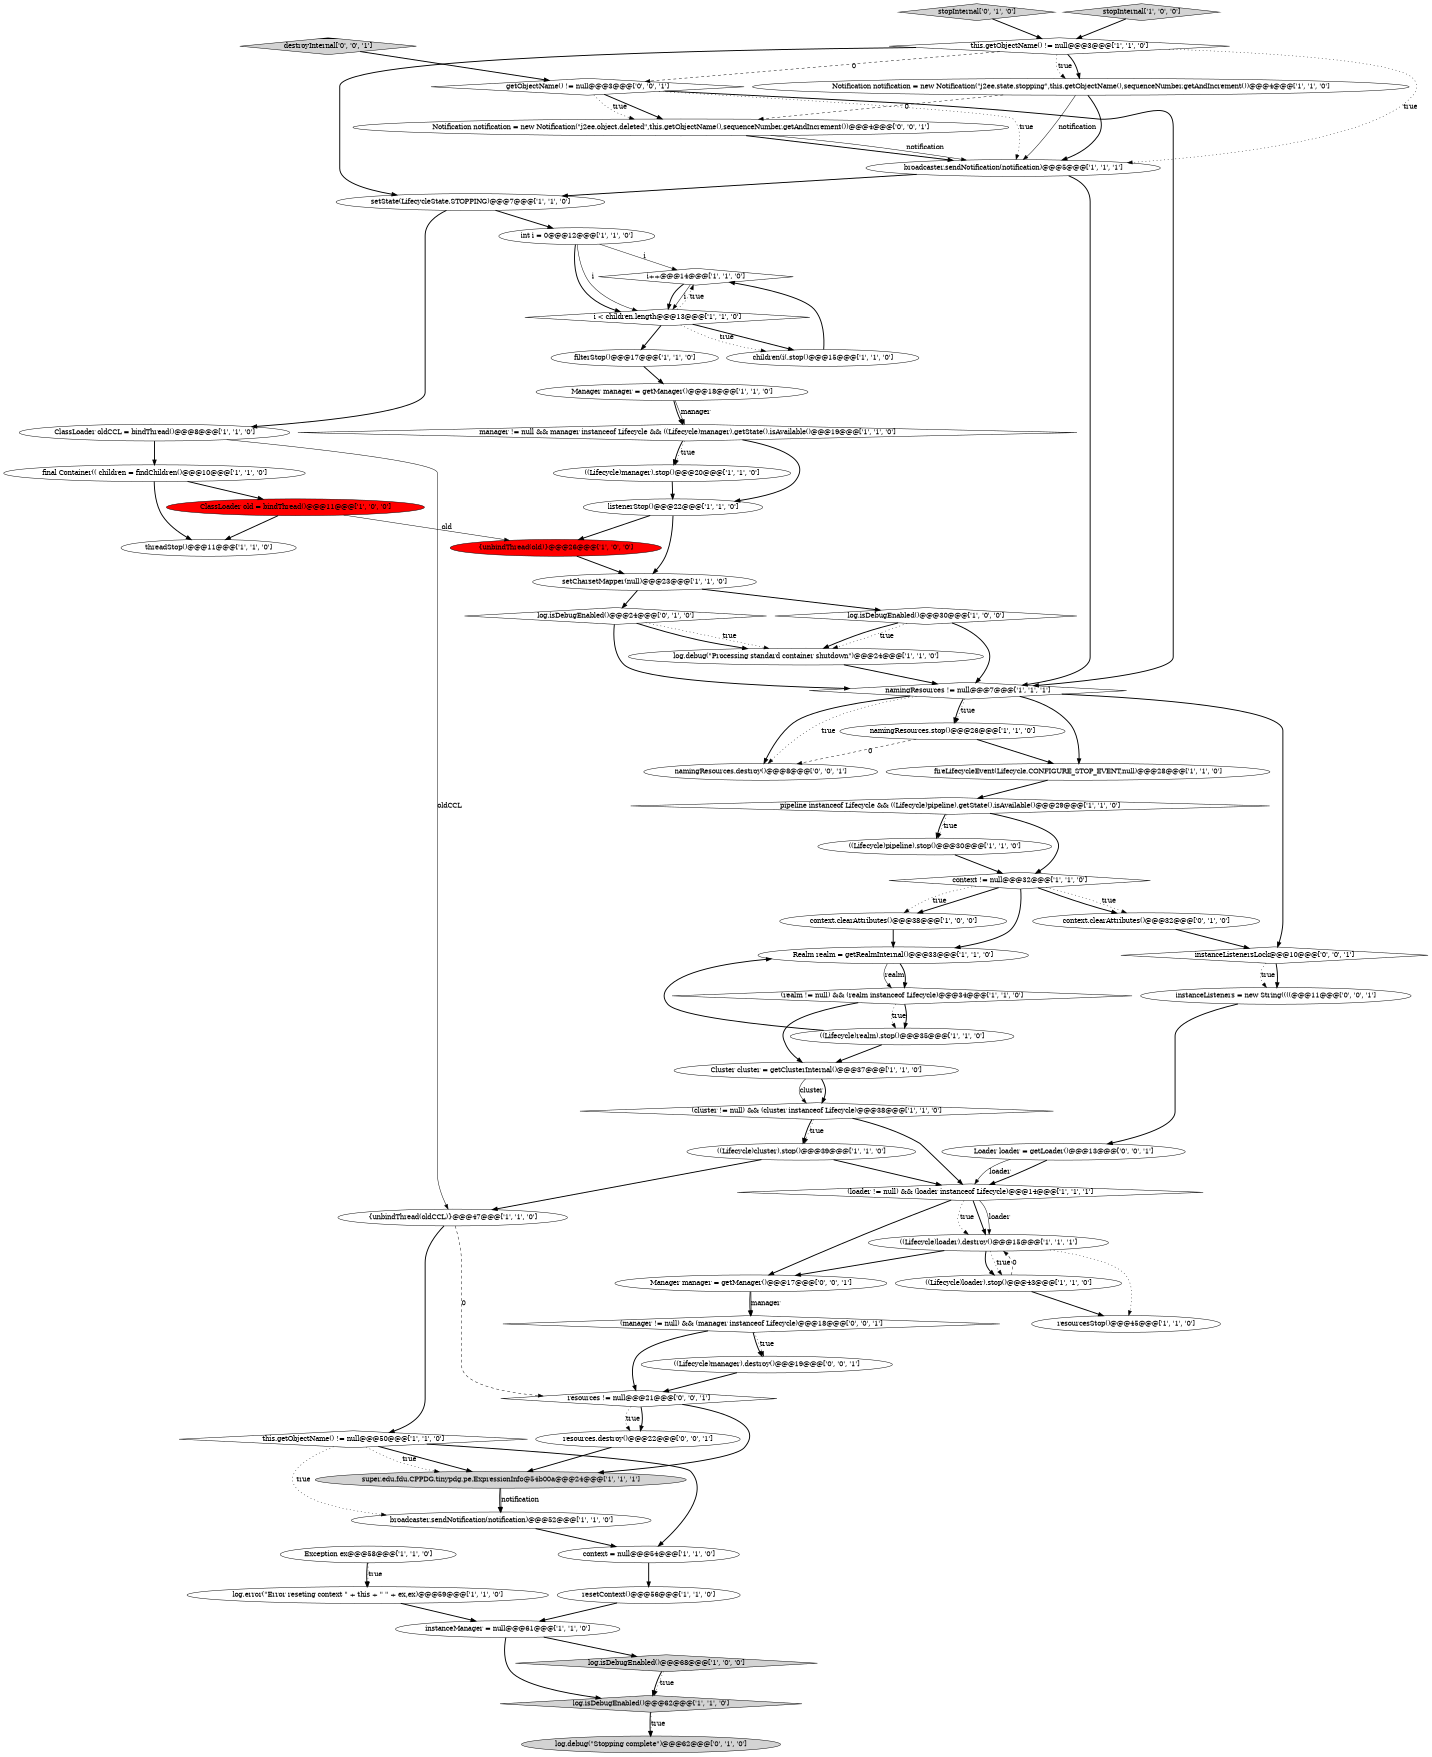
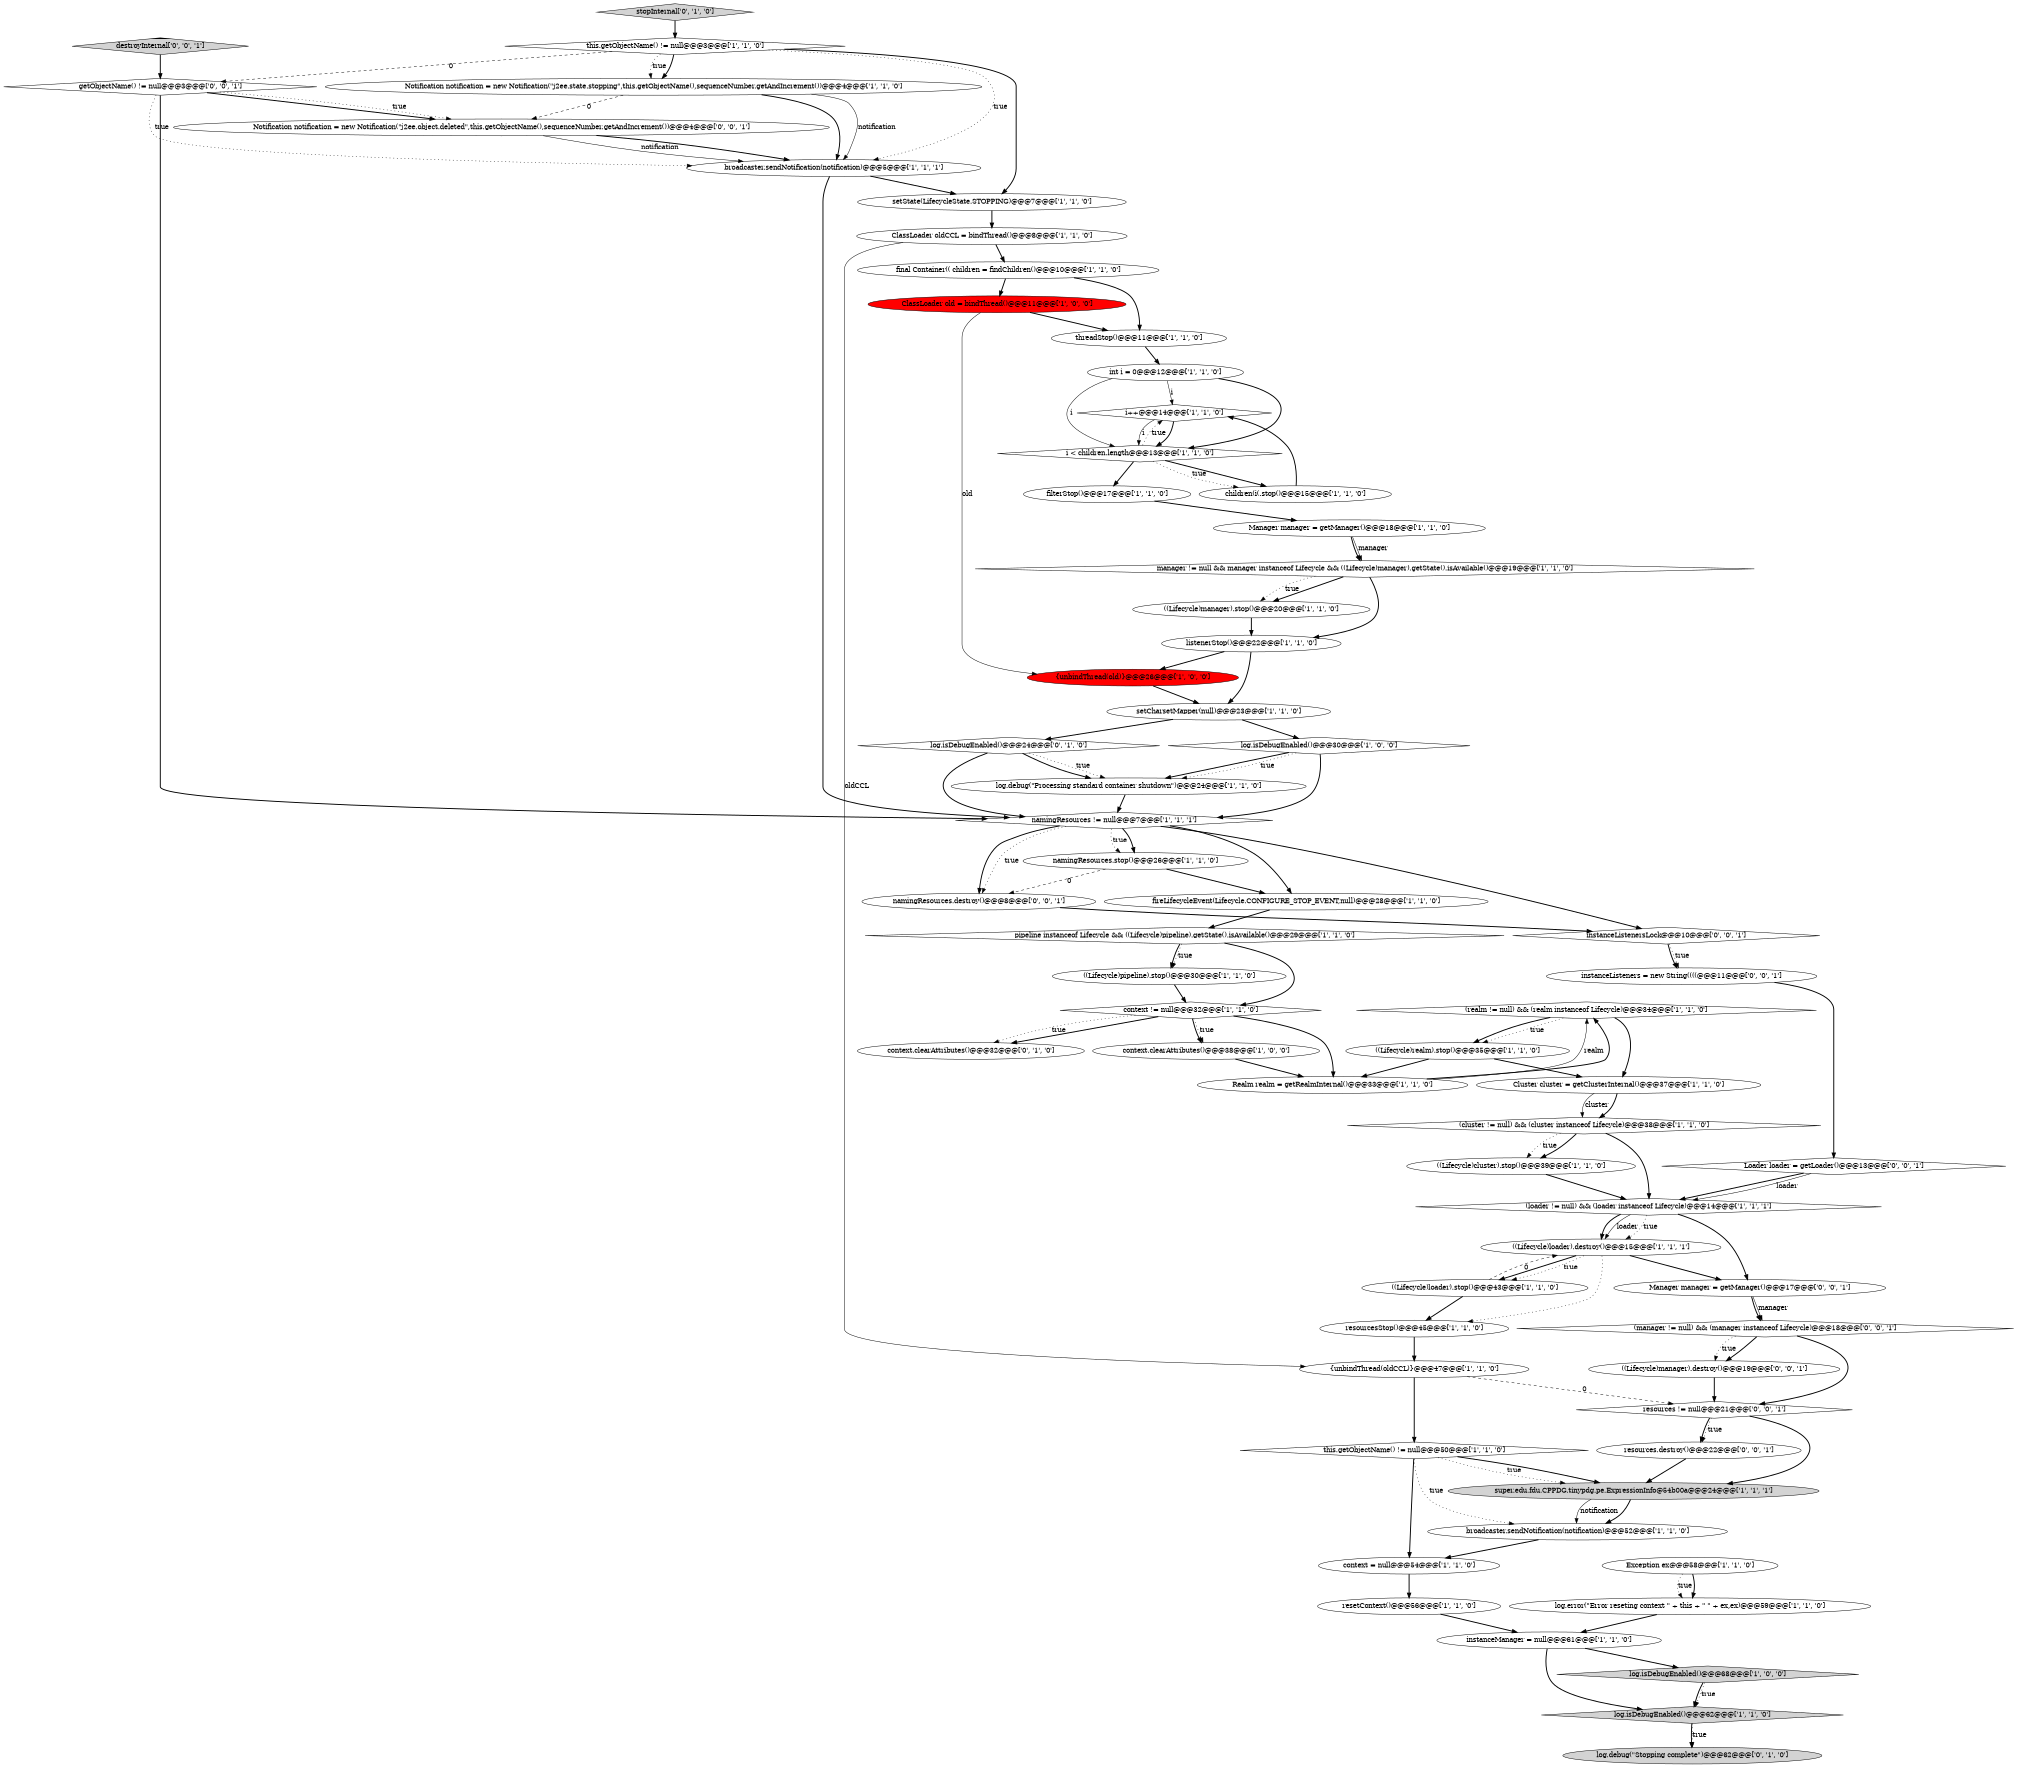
  digraph {
    node [fillcolor=white shape=ellipse style=filled]
    edge [style=bold]
    n1 [label="(manager != null) && (manager instanceof Lifecycle)@@@18@@@['0', '0', '1']" shape=diamond]
    n2 [label="((Lifecycle)manager).destroy()@@@19@@@['0', '0', '1']"]
    n3 [label="resources != null@@@21@@@['0', '0', '1']" shape=diamond]
    n4 [fillcolor=lightgray label="super.edu.fdu.CPPDG.tinypdg.pe.ExpressionInfo@54b00a@@@24@@@['1', '1', '1']"]
    n5 [label="resources.destroy()@@@22@@@['0', '0', '1']"]
    n6 [label="this.getObjectName() != null@@@50@@@['1', '1', '0']" shape=diamond]
    n7 [label="broadcaster.sendNotification(notification)@@@52@@@['1', '1', '0']"]
    n8 [label="context = null@@@54@@@['1', '1', '0']"]
    n9 [label="resetContext()@@@56@@@['1', '1', '0']"]
    n10 [label="i++@@@14@@@['1', '1', '0']" shape=diamond]
    n11 [label="i < children.length@@@13@@@['1', '1', '0']" shape=diamond]
    n12 [label="filterStop()@@@17@@@['1', '1', '0']"]
    n13 [label="children(i(.stop()@@@15@@@['1', '1', '0']"]
    n14 [label="Manager manager = getManager()@@@18@@@['1', '1', '0']"]
    n15 [label="manager != null && manager instanceof Lifecycle && ((Lifecycle)manager).getState().isAvailable()@@@19@@@['1', '1', '0']" shape=diamond]
    n16 [fillcolor=lightgray label="destroyInternal['0', '0', '1']" shape=diamond]
    n17 [label="getObjectName() != null@@@3@@@['0', '0', '1']" shape=diamond]
    n18 [label="Notification notification = new Notification(\"j2ee.object.deleted\",this.getObjectName(),sequenceNumber.getAndIncrement())@@@4@@@['0', '0', '1']"]
    n19 [label="broadcaster.sendNotification(notification)@@@5@@@['1', '1', '1']"]
    n20 [label="namingResources != null@@@7@@@['1', '1', '1']" shape=diamond]
    n21 [label="listenerStop()@@@22@@@['1', '1', '0']"]
    n22 [label="((Lifecycle)manager).stop()@@@20@@@['1', '1', '0']"]
    n23 [label="fireLifecycleEvent(Lifecycle.CONFIGURE_STOP_EVENT,null)@@@28@@@['1', '1', '0']"]
    n24 [label="pipeline instanceof Lifecycle && ((Lifecycle)pipeline).getState().isAvailable()@@@29@@@['1', '1', '0']" shape=diamond]
    n25 [label="context != null@@@32@@@['1', '1', '0']" shape=diamond]
    n26 [label="((Lifecycle)pipeline).stop()@@@30@@@['1', '1', '0']"]
    n27 [label="setState(LifecycleState.STOPPING)@@@7@@@['1', '1', '0']"]
    n28 [fillcolor=red label="ClassLoader old = bindThread()@@@11@@@['1', '0', '0']"]
    n29 [label="threadStop()@@@11@@@['1', '1', '0']"]
    n30 [fillcolor=red label="{unbindThread(old)}@@@26@@@['1', '0', '0']"]
    n31 [label="int i = 0@@@12@@@['1', '1', '0']"]
    n32 [label="setCharsetMapper(null)@@@23@@@['1', '1', '0']"]
    n33 [label="namingResources.destroy()@@@8@@@['0', '0', '1']"]
    n34 [label="instanceListenersLock@@@10@@@['0', '0', '1']" shape=diamond]
    n35 [label="namingResources.stop()@@@26@@@['1', '1', '0']"]
    n36 [label="instanceListeners = new String((((@@@11@@@['0', '0', '1']"]
    n37 [label="instanceManager = null@@@61@@@['1', '1', '0']"]
    n38 [fillcolor=lightgray label="log.isDebugEnabled()@@@62@@@['1', '1', '0']" shape=diamond]
    n39 [fillcolor=lightgray label="log.isDebugEnabled()@@@68@@@['1', '0', '0']" shape=diamond]
    n40 [fillcolor=lightgray label="log.debug(\"Stopping complete\")@@@62@@@['0', '1', '0']"]
    n41 [label="log.error(\"Error reseting context \" + this + \" \" + ex,ex)@@@59@@@['1', '1', '0']"]
    n42 [fillcolor=lightgray label="stopInternal['0', '1', '0']" shape=diamond]
    n43 [label="this.getObjectName() != null@@@3@@@['1', '1', '0']" shape=diamond]
    n44 [label="Notification notification = new Notification(\"j2ee.state.stopping\",this.getObjectName(),sequenceNumber.getAndIncrement())@@@4@@@['1', '1', '0']"]
    n45 [label="{unbindThread(oldCCL)}@@@47@@@['1', '1', '0']"]
    n46 [label="context.clearAttributes()@@@38@@@['1', '0', '0']"]
    n47 [label="Realm realm = getRealmInternal()@@@33@@@['1', '1', '0']"]
    n48 [label="context.clearAttributes()@@@32@@@['0', '1', '0']"]
    n49 [label="((Lifecycle)loader).destroy()@@@15@@@['1', '1', '1']"]
    n50 [label="((Lifecycle)loader).stop()@@@43@@@['1', '1', '0']"]
    n51 [label="Manager manager = getManager()@@@17@@@['0', '0', '1']"]
    n52 [label="resourcesStop()@@@45@@@['1', '1', '0']"]
    n53 [label="log.isDebugEnabled()@@@24@@@['0', '1', '0']" shape=diamond]
    n54 [label="log.isDebugEnabled()@@@30@@@['1', '0', '0']" shape=diamond]
    n55 [label="log.debug(\"Processing standard container shutdown\")@@@24@@@['1', '1', '0']"]
    n56 [label="ClassLoader oldCCL = bindThread()@@@8@@@['1', '1', '0']"]
    n57 [label="final Container(( children = findChildren()@@@10@@@['1', '1', '0']"]
    n58 [label="(realm != null) && (realm instanceof Lifecycle)@@@34@@@['1', '1', '0']" shape=diamond]
    n59 [label="(cluster != null) && (cluster instanceof Lifecycle)@@@38@@@['1', '1', '0']" shape=diamond]
    n60 [label="((Lifecycle)cluster).stop()@@@39@@@['1', '1', '0']"]
    n61 [label="(loader != null) && (loader instanceof Lifecycle)@@@14@@@['1', '1', '1']" shape=diamond]
    n62 [label="((Lifecycle)realm).stop()@@@35@@@['1', '1', '0']"]
    n63 [label="Cluster cluster = getClusterInternal()@@@37@@@['1', '1', '0']"]
-   n64 [fillcolor=lightgray label="stopInternal['1', '0', '0']" shape=diamond]
-   n65 [label="Loader loader = getLoader()@@@13@@@['0', '0', '1']"]
+   n65 [label="Loader loader = getLoader()@@@13@@@['0', '0', '1']" shape=diamond]
    n66 [label="Exception ex@@@58@@@['1', '1', '0']"]
    n1 -> n2
    n1 -> n2 [label=true style=dotted]
    n1 -> n3
    n2 -> n3
    n3 -> n4
    n3 -> n5
    n3 -> n5 [label=true style=dotted]
    n4 -> n7
    n4 -> n7 [label=notification style=solid]
    n5 -> n4
    n6 -> n4
    n6 -> n4 [label=true style=dotted]
    n6 -> n7 [label=true style=dotted]
    n6 -> n8
    n7 -> n8
    n8 -> n9
    n9 -> n37
    n10 -> n11
    n10 -> n11 [label=i style=solid]
    n11 -> n10 [label=true style=dotted]
    n11 -> n12
    n11 -> n13
    n11 -> n13 [label=true style=dotted]
    n12 -> n14
    n13 -> n10
    n14 -> n15 [label=manager style=solid]
    n14 -> n15
    n15 -> n21
    n15 -> n22
    n15 -> n22 [label=true style=dotted]
    n16 -> n17
    n17 -> n18
    n17 -> n18 [label=true style=dotted]
    n17 -> n19 [label=true style=dotted]
    n17 -> n20
    n18 -> n19
    n18 -> n19 [label=notification style=solid]
    n19 -> n20
    n19 -> n27
    n20 -> n23
    n20 -> n33 [label=true style=dotted]
    n20 -> n33
    n20 -> n34
    n20 -> n35
    n20 -> n35 [label=true style=dotted]
    n21 -> n30
    n21 -> n32
    n22 -> n21
    n23 -> n24
    n24 -> n25
    n24 -> n26
    n24 -> n26 [label=true style=dotted]
    n25 -> n46
    n25 -> n46 [label=true style=dotted]
    n25 -> n47
    n25 -> n48
    n25 -> n48 [label=true style=dotted]
    n26 -> n25
    n27 -> n56
    n28 -> n29
    n28 -> n30 [label=old style=solid]
-   n27 -> n31
+   n29 -> n31
    n30 -> n32
    n31 -> n10 [label=i style=solid]
    n31 -> n11 [label=i style=solid]
    n31 -> n11
    n32 -> n53
    n32 -> n54
-   n48 -> n34
+   n33 -> n34
    n34 -> n36
    n34 -> n36 [label=true style=dotted]
    n35 -> n23
    n35 -> n33 [label=0 style=dashed]
    n36 -> n65
    n37 -> n38
    n37 -> n39
    n38 -> n40
    n38 -> n40 [label=true style=dotted]
    n39 -> n38 [label=true style=dotted]
    n39 -> n38
    n41 -> n37
    n42 -> n43
    n43 -> n17 [label=0 style=dashed]
    n43 -> n19 [label=true style=dotted]
    n43 -> n27
    n43 -> n44
    n43 -> n44 [label=true style=dotted]
    n44 -> n18 [label=0 style=dashed]
    n44 -> n19 [label=notification style=solid]
    n44 -> n19
    n45 -> n3 [label=0 style=dashed]
    n45 -> n6
    n46 -> n47
    n47 -> n58 [label=realm style=solid]
    n47 -> n58
    n49 -> n50
    n49 -> n50 [label=true style=dotted]
    n49 -> n51
    n49 -> n52 [style=dotted]
    n50 -> n49 [label=0 style=dashed]
    n50 -> n52
    n51 -> n1 [label=manager style=solid]
    n51 -> n1
-   n60 -> n45
+   n52 -> n45
    n53 -> n20
    n53 -> n55 [label=true style=dotted]
    n53 -> n55
    n54 -> n20
    n54 -> n55
    n54 -> n55 [label=true style=dotted]
    n55 -> n20
    n56 -> n45 [label=oldCCL style=solid]
    n56 -> n57
    n57 -> n28
    n57 -> n29
    n58 -> n62 [label=true style=dotted]
    n58 -> n62
    n58 -> n63
    n59 -> n60 [label=true style=dotted]
    n59 -> n60
    n59 -> n61
    n60 -> n61
    n61 -> n49
    n61 -> n49 [label=loader style=solid]
    n61 -> n49 [label=true style=dotted]
    n61 -> n51
    n62 -> n47
    n62 -> n63
    n63 -> n59
    n63 -> n59 [label=cluster style=solid]
-   n64 -> n43
    n65 -> n61
    n65 -> n61 [label=loader style=solid]
    n66 -> n41
    n66 -> n41 [label=true style=dotted]
  }
